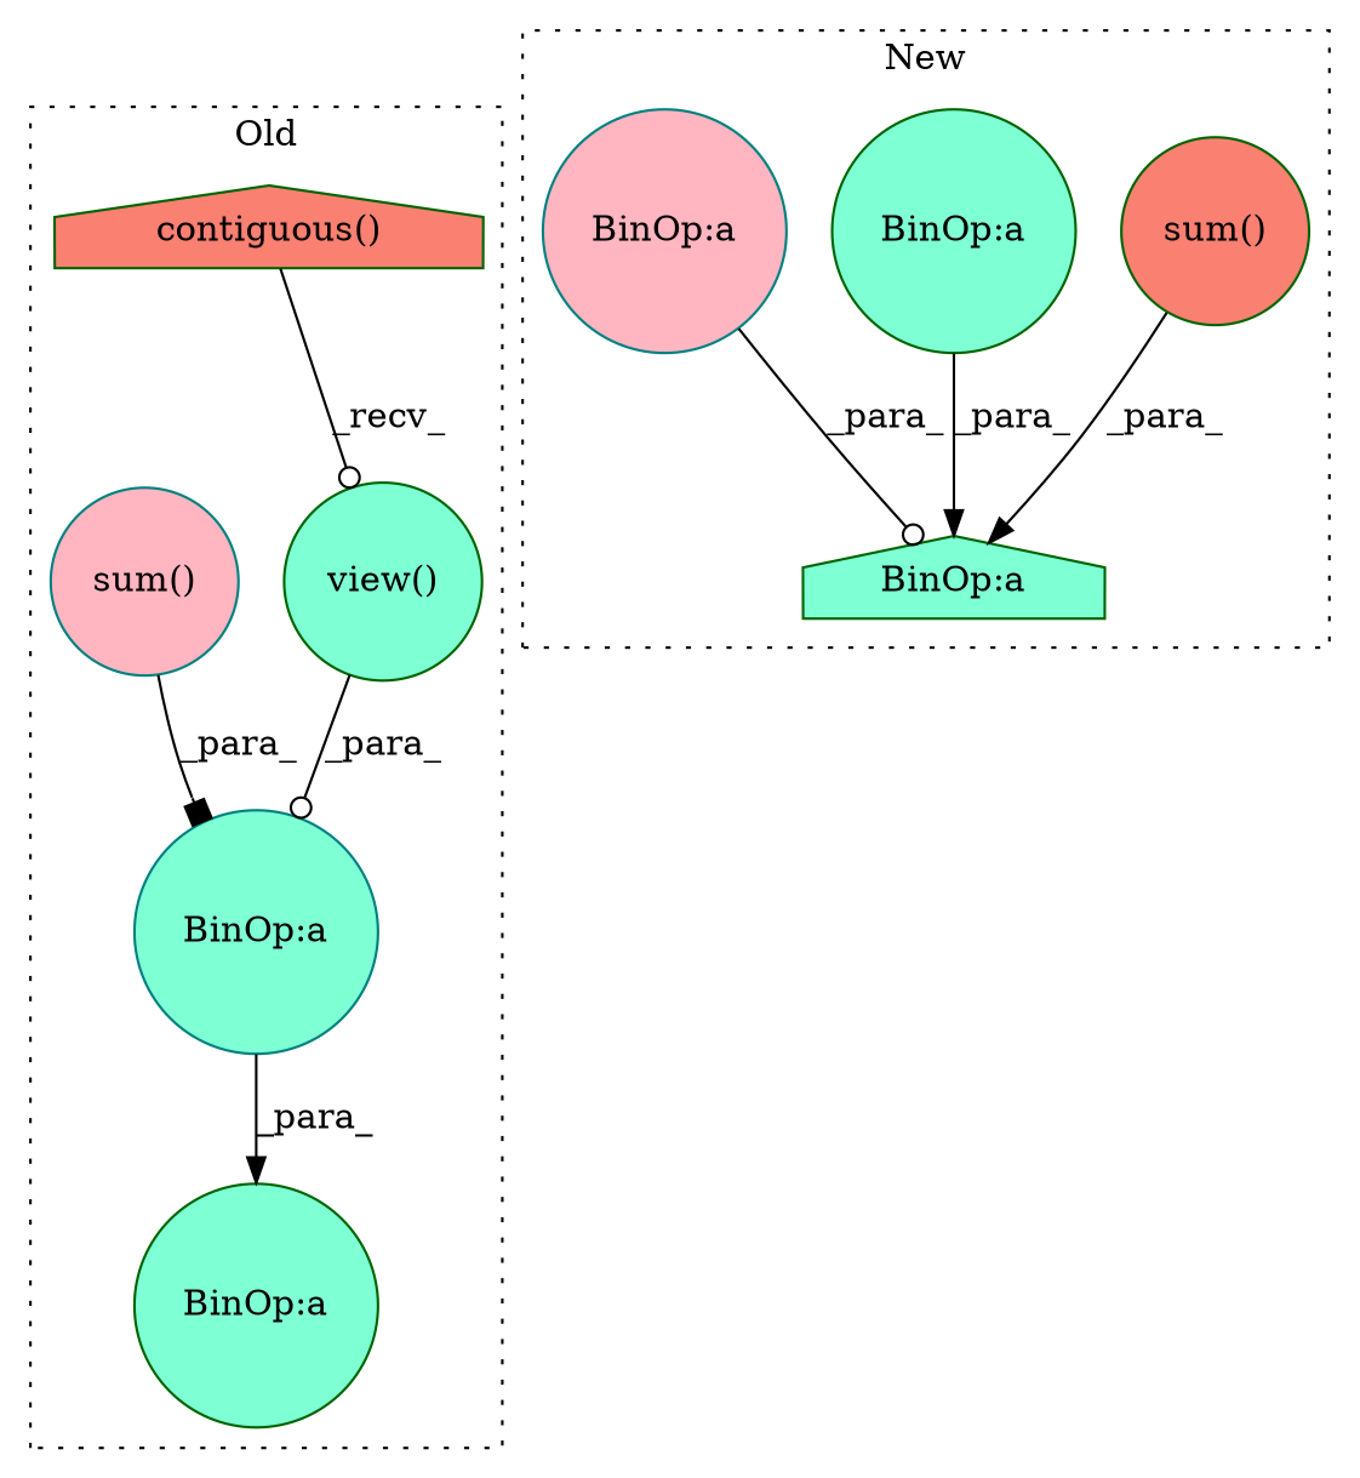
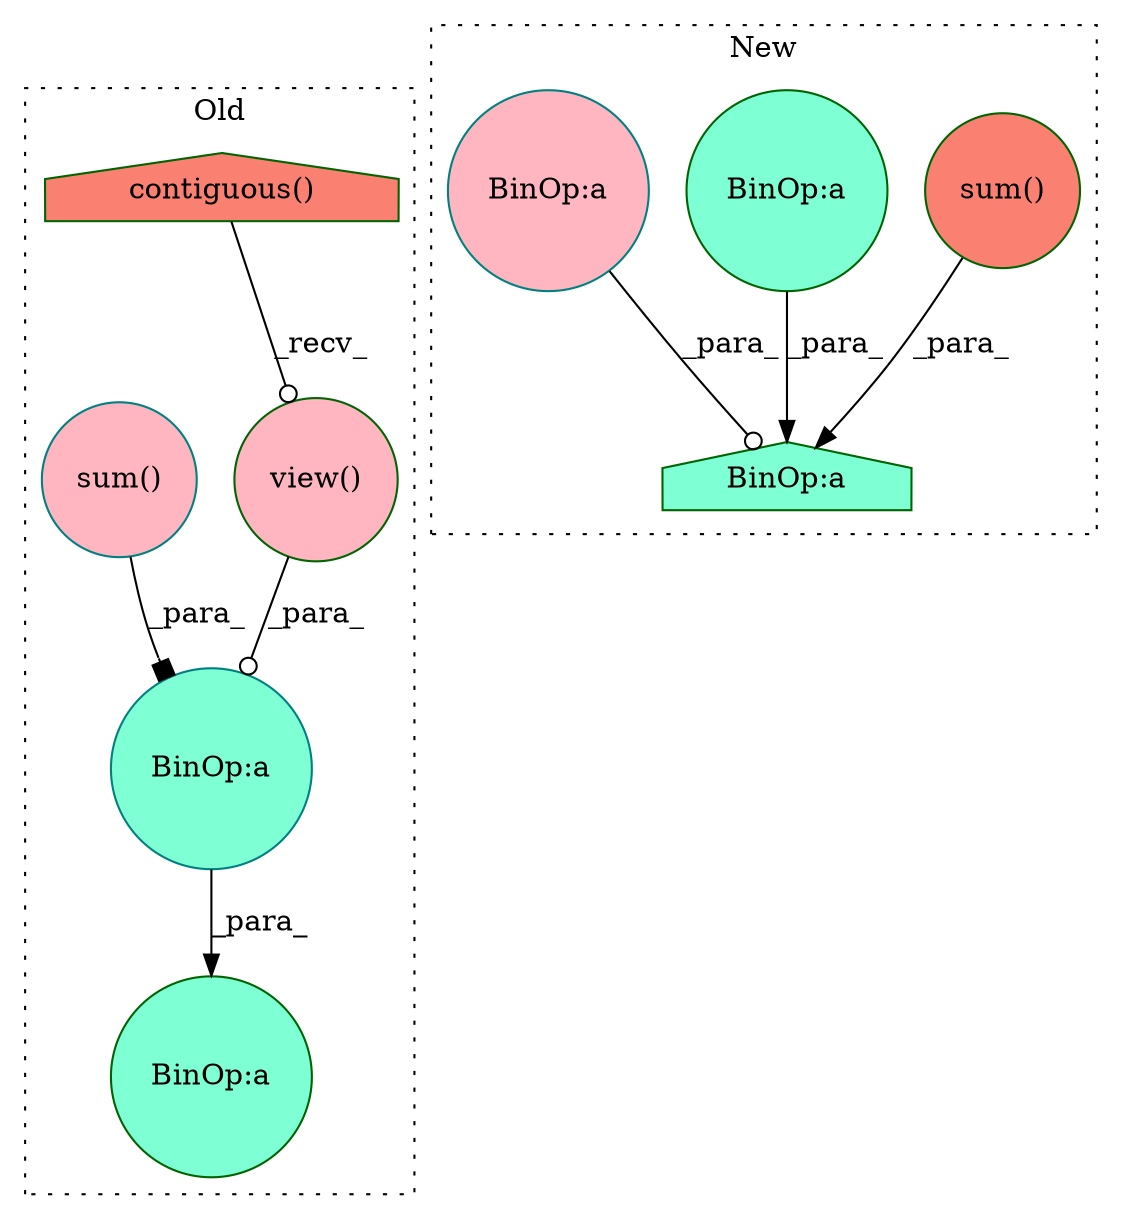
  digraph {
    node [a=82 l=3 shape=circle style=filled fillcolor=aquamarine color=darkgreen]
    edge [arrowhead=odot]
    n1 [a=75 l=19 label="contiguous()" s=467 shape=house fillcolor=salmon]
    n2 [l=25 label="BinOp:a" s=680]
    n3 [label="BinOp:a" s=686 color=teal]
    n4 [a=75 l=13 label="sum()" s=689 fillcolor=lightpink color=teal]
-   n5 [a=75 l="25,1" label="view()" s="467,494"]
+   n5 [a=75 l="25,1" label="view()" s="467,494" fillcolor=lightpink]
    n6 [a=75 l="10,13" label="sum()" s="534,557" fillcolor=salmon]
    n7 [label="BinOp:a" s=819 shape=house]
    n8 [l=1 label="BinOp:a" s=650]
    n9 [l=1 label="BinOp:a" s=603 fillcolor=lightpink color=teal]
    subgraph cluster_1 {
      label=Old
      style=dotted
      n1
      n2
      n3
      n4
      n5
    }
    subgraph cluster_2 {
      label=New
      style=dotted
      n6
      n7
      n8
      n9
    }
    n1 -> n5 [label=_recv_]
    n3 -> n2 [label=_para_ arrowhead=normal]
    n4 -> n3 [label=_para_ arrowhead=box]
    n5 -> n3 [label=_para_]
    n6 -> n7 [label=_para_ arrowhead=normal]
    n8 -> n7 [label=_para_ arrowhead=normal]
    n9 -> n7 [label=_para_]
  }
